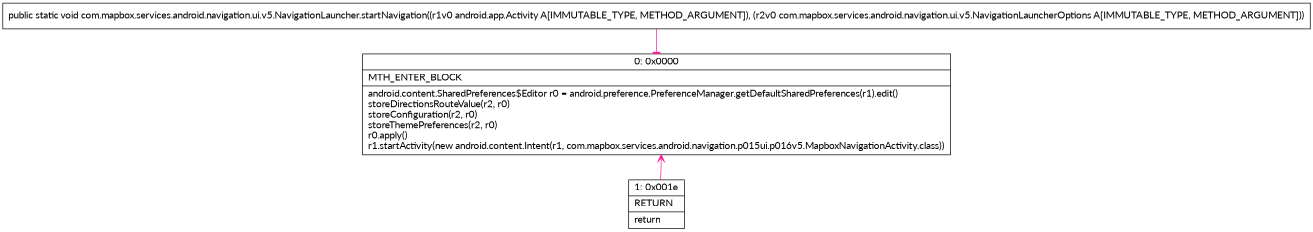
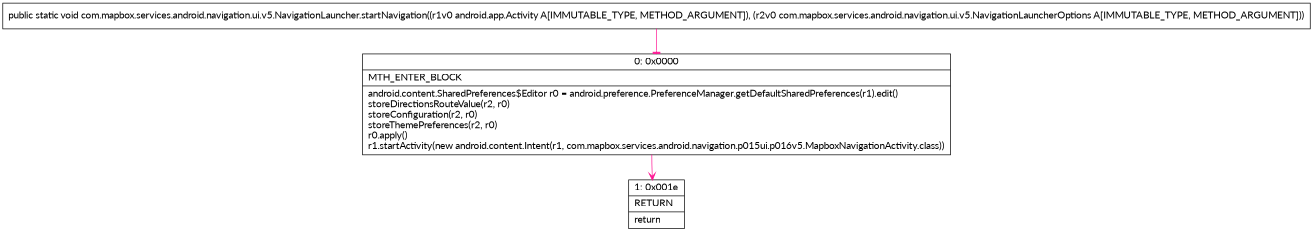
  digraph {
    fontname=Lato
    node [shape=record fontname=Lato]
    edge [color=deeppink fontname=Lato]
    n1 [label="{0\:\ 0x0000|MTH_ENTER_BLOCK\l|android.content.SharedPreferences$Editor r0 = android.preference.PreferenceManager.getDefaultSharedPreferences(r1).edit()\lstoreDirectionsRouteValue(r2, r0)\lstoreConfiguration(r2, r0)\lstoreThemePreferences(r2, r0)\lr0.apply()\lr1.startActivity(new android.content.Intent(r1, com.mapbox.services.android.navigation.p015ui.p016v5.MapboxNavigationActivity.class))\l}"]
    n2 [label="{1\:\ 0x001e|RETURN\l|return\l}"]
    n3 [label="{public static void com.mapbox.services.android.navigation.ui.v5.NavigationLauncher.startNavigation((r1v0 android.app.Activity A[IMMUTABLE_TYPE, METHOD_ARGUMENT]), (r2v0 com.mapbox.services.android.navigation.ui.v5.NavigationLauncherOptions A[IMMUTABLE_TYPE, METHOD_ARGUMENT])) }"]
-   n2 -> n1 [arrowhead=vee]
+   n1 -> n2 [arrowhead=vee]
    n3 -> n1 [arrowhead=tee]
  }
